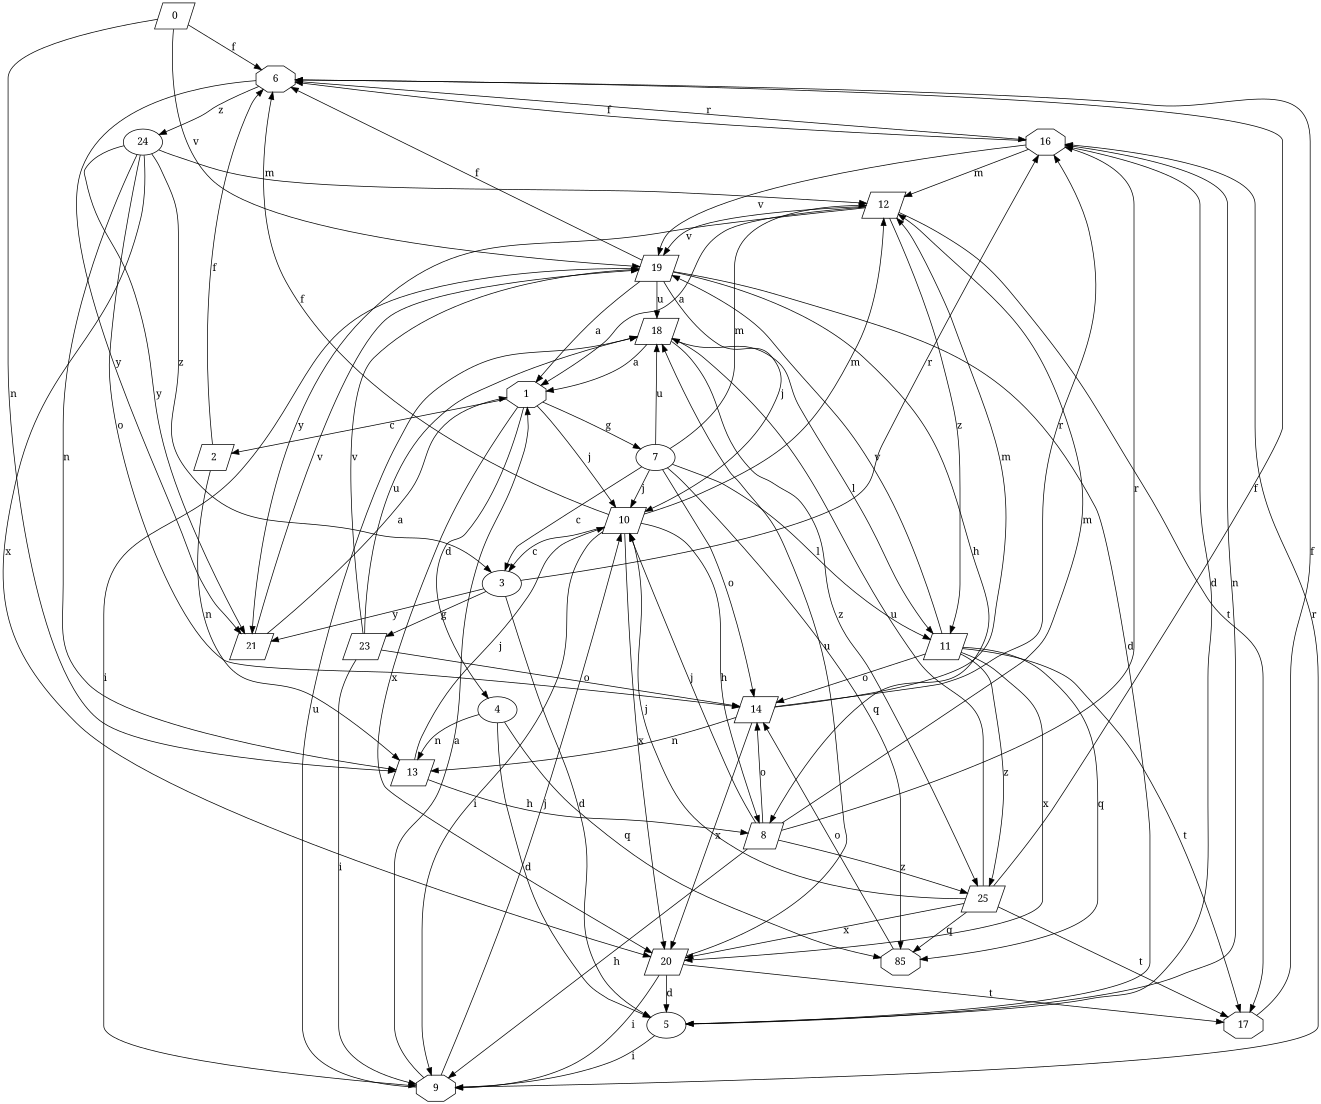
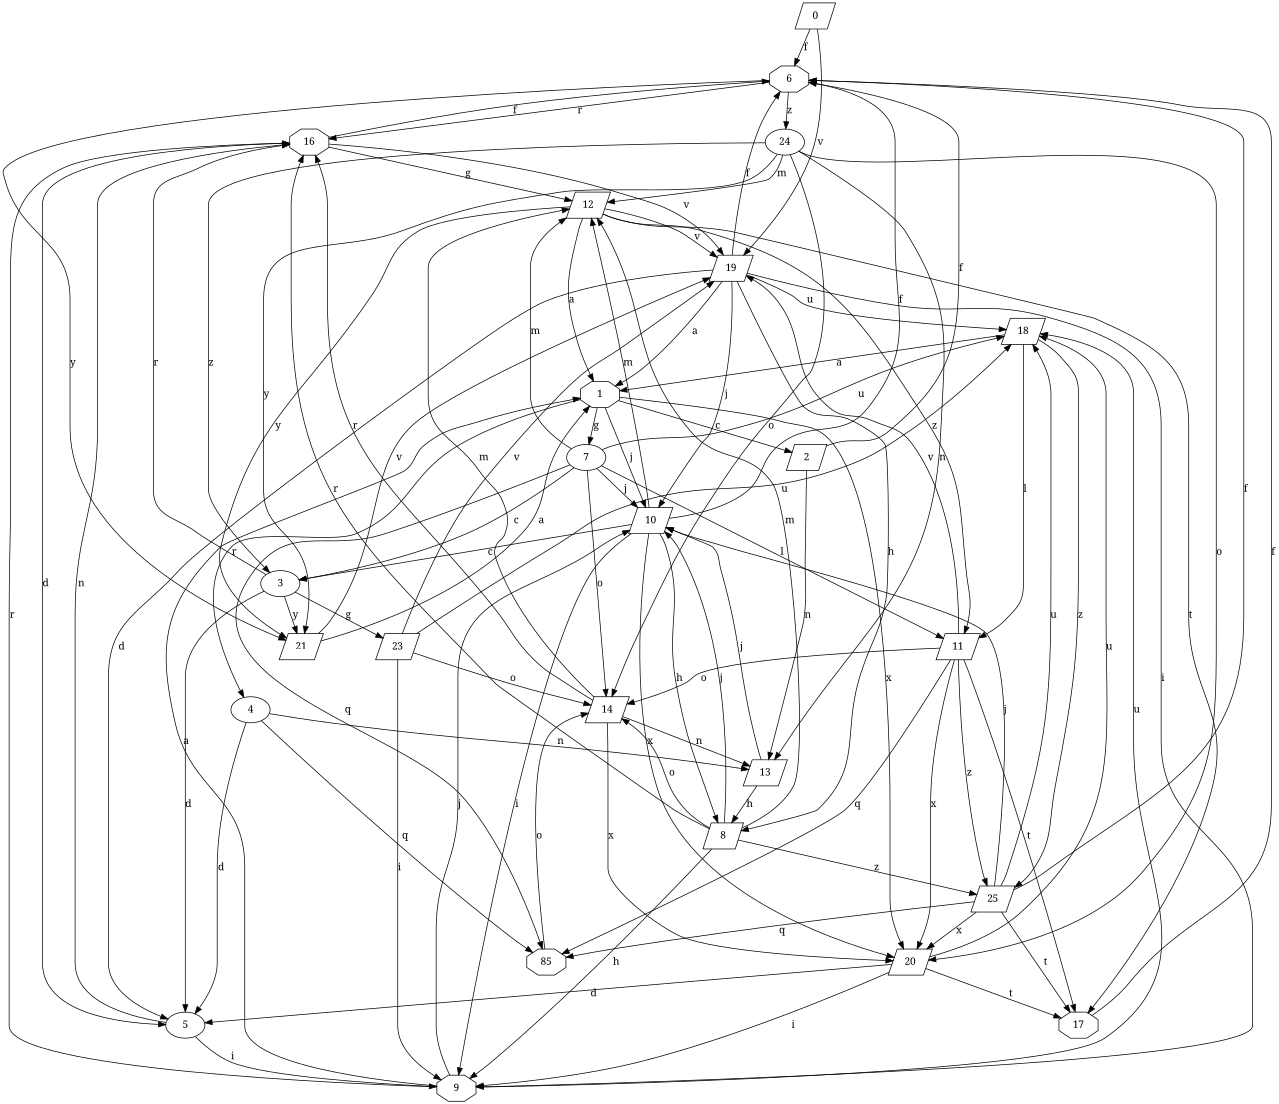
  strict digraph {
    fontname="Noto Serif"
    node [fontname="Noto Serif" shape=parallelogram]
    edge [fontname="Noto Serif"]
    6 [shape=octagon]
    0
    13
    19
    16 [shape=octagon]
    21
    24 [shape=ellipse]
    10
    8
    1 [shape=octagon]
    5 [shape=ellipse]
    9 [shape=octagon]
    18
    2
    4 [shape=ellipse]
    7 [shape=ellipse]
    20
    n18 [label=85 shape=octagon]
    3 [shape=ellipse]
    11
    12
    14
    17 [shape=octagon]
    23
    25
    6 -> 16 [label=r]
    6 -> 21 [label=y]
    6 -> 24 [label=z]
    0 -> 6 [label=f]
-   0 -> 13 [label=n]
    0 -> 19 [label=v]
    13 -> 10 [label=j]
    13 -> 8 [label=h]
    19 -> 6 [label=f]
    19 -> 10 [label=j]
    19 -> 8 [label=h]
    19 -> 1 [label=a]
    19 -> 5 [label=d]
    19 -> 9 [label=i]
    19 -> 18 [label=u]
    16 -> 6 [label=f]
    16 -> 19 [label=v]
    16 -> 5 [label=d]
-   16 -> 12 [label=m]
+   16 -> 12 [label=g]
    21 -> 19 [label=v]
    21 -> 1 [label=a]
    24 -> 13 [label=n]
    24 -> 21 [label=y]
-   24 -> 20 [label=x]
+   24 -> 20 [label=o]
    24 -> 3 [label=z]
    24 -> 12 [label=m]
    24 -> 14 [label=o]
    10 -> 6 [label=f]
    10 -> 8 [label=h]
    10 -> 9 [label=i]
    10 -> 20 [label=x]
    10 -> 3 [label=c]
    10 -> 12 [label=m]
    8 -> 16 [label=r]
    8 -> 10 [label=j]
    8 -> 9 [label=h]
    8 -> 12 [label=m]
    8 -> 14 [label=o]
    8 -> 25 [label=z]
    1 -> 10 [label=j]
    1 -> 2 [label=c]
-   1 -> 4 [label=d]
+   1 -> 4 [label=r]
    1 -> 7 [label=g]
    1 -> 20 [label=x]
    5 -> 16 [label=n]
    5 -> 9 [label=i]
    9 -> 16 [label=r]
    9 -> 10 [label=j]
    9 -> 1 [label=a]
    9 -> 18 [label=u]
    18 -> 1 [label=a]
    18 -> 11 [label=l]
    18 -> 25 [label=z]
    2 -> 6 [label=f]
    2 -> 13 [label=n]
    4 -> 13 [label=n]
    4 -> 5 [label=d]
    4 -> n18 [label=q]
    7 -> 10 [label=j]
    7 -> 18 [label=u]
    7 -> n18 [label=q]
    7 -> 3 [label=c]
    7 -> 11 [label=l]
    7 -> 12 [label=m]
    7 -> 14 [label=o]
    20 -> 5 [label=d]
    20 -> 9 [label=i]
    20 -> 18 [label=u]
    20 -> 17 [label=t]
    n18 -> 14 [label=o]
    3 -> 16 [label=r]
    3 -> 21 [label=y]
    3 -> 5 [label=d]
    3 -> 23 [label=g]
    11 -> 19 [label=v]
    11 -> 20 [label=x]
    11 -> n18 [label=q]
    11 -> 14 [label=o]
    11 -> 17 [label=t]
    11 -> 25 [label=z]
    12 -> 19 [label=v]
    12 -> 21 [label=y]
    12 -> 1 [label=a]
    12 -> 11 [label=z]
    12 -> 17 [label=t]
    14 -> 13 [label=n]
    14 -> 16 [label=r]
    14 -> 20 [label=x]
    14 -> 12 [label=m]
    17 -> 6 [label=f]
    23 -> 19 [label=v]
    23 -> 9 [label=i]
    23 -> 18 [label=u]
    23 -> 14 [label=o]
    25 -> 6 [label=f]
    25 -> 10 [label=j]
    25 -> 18 [label=u]
    25 -> 20 [label=x]
    25 -> n18 [label=q]
    25 -> 17 [label=t]
  }
